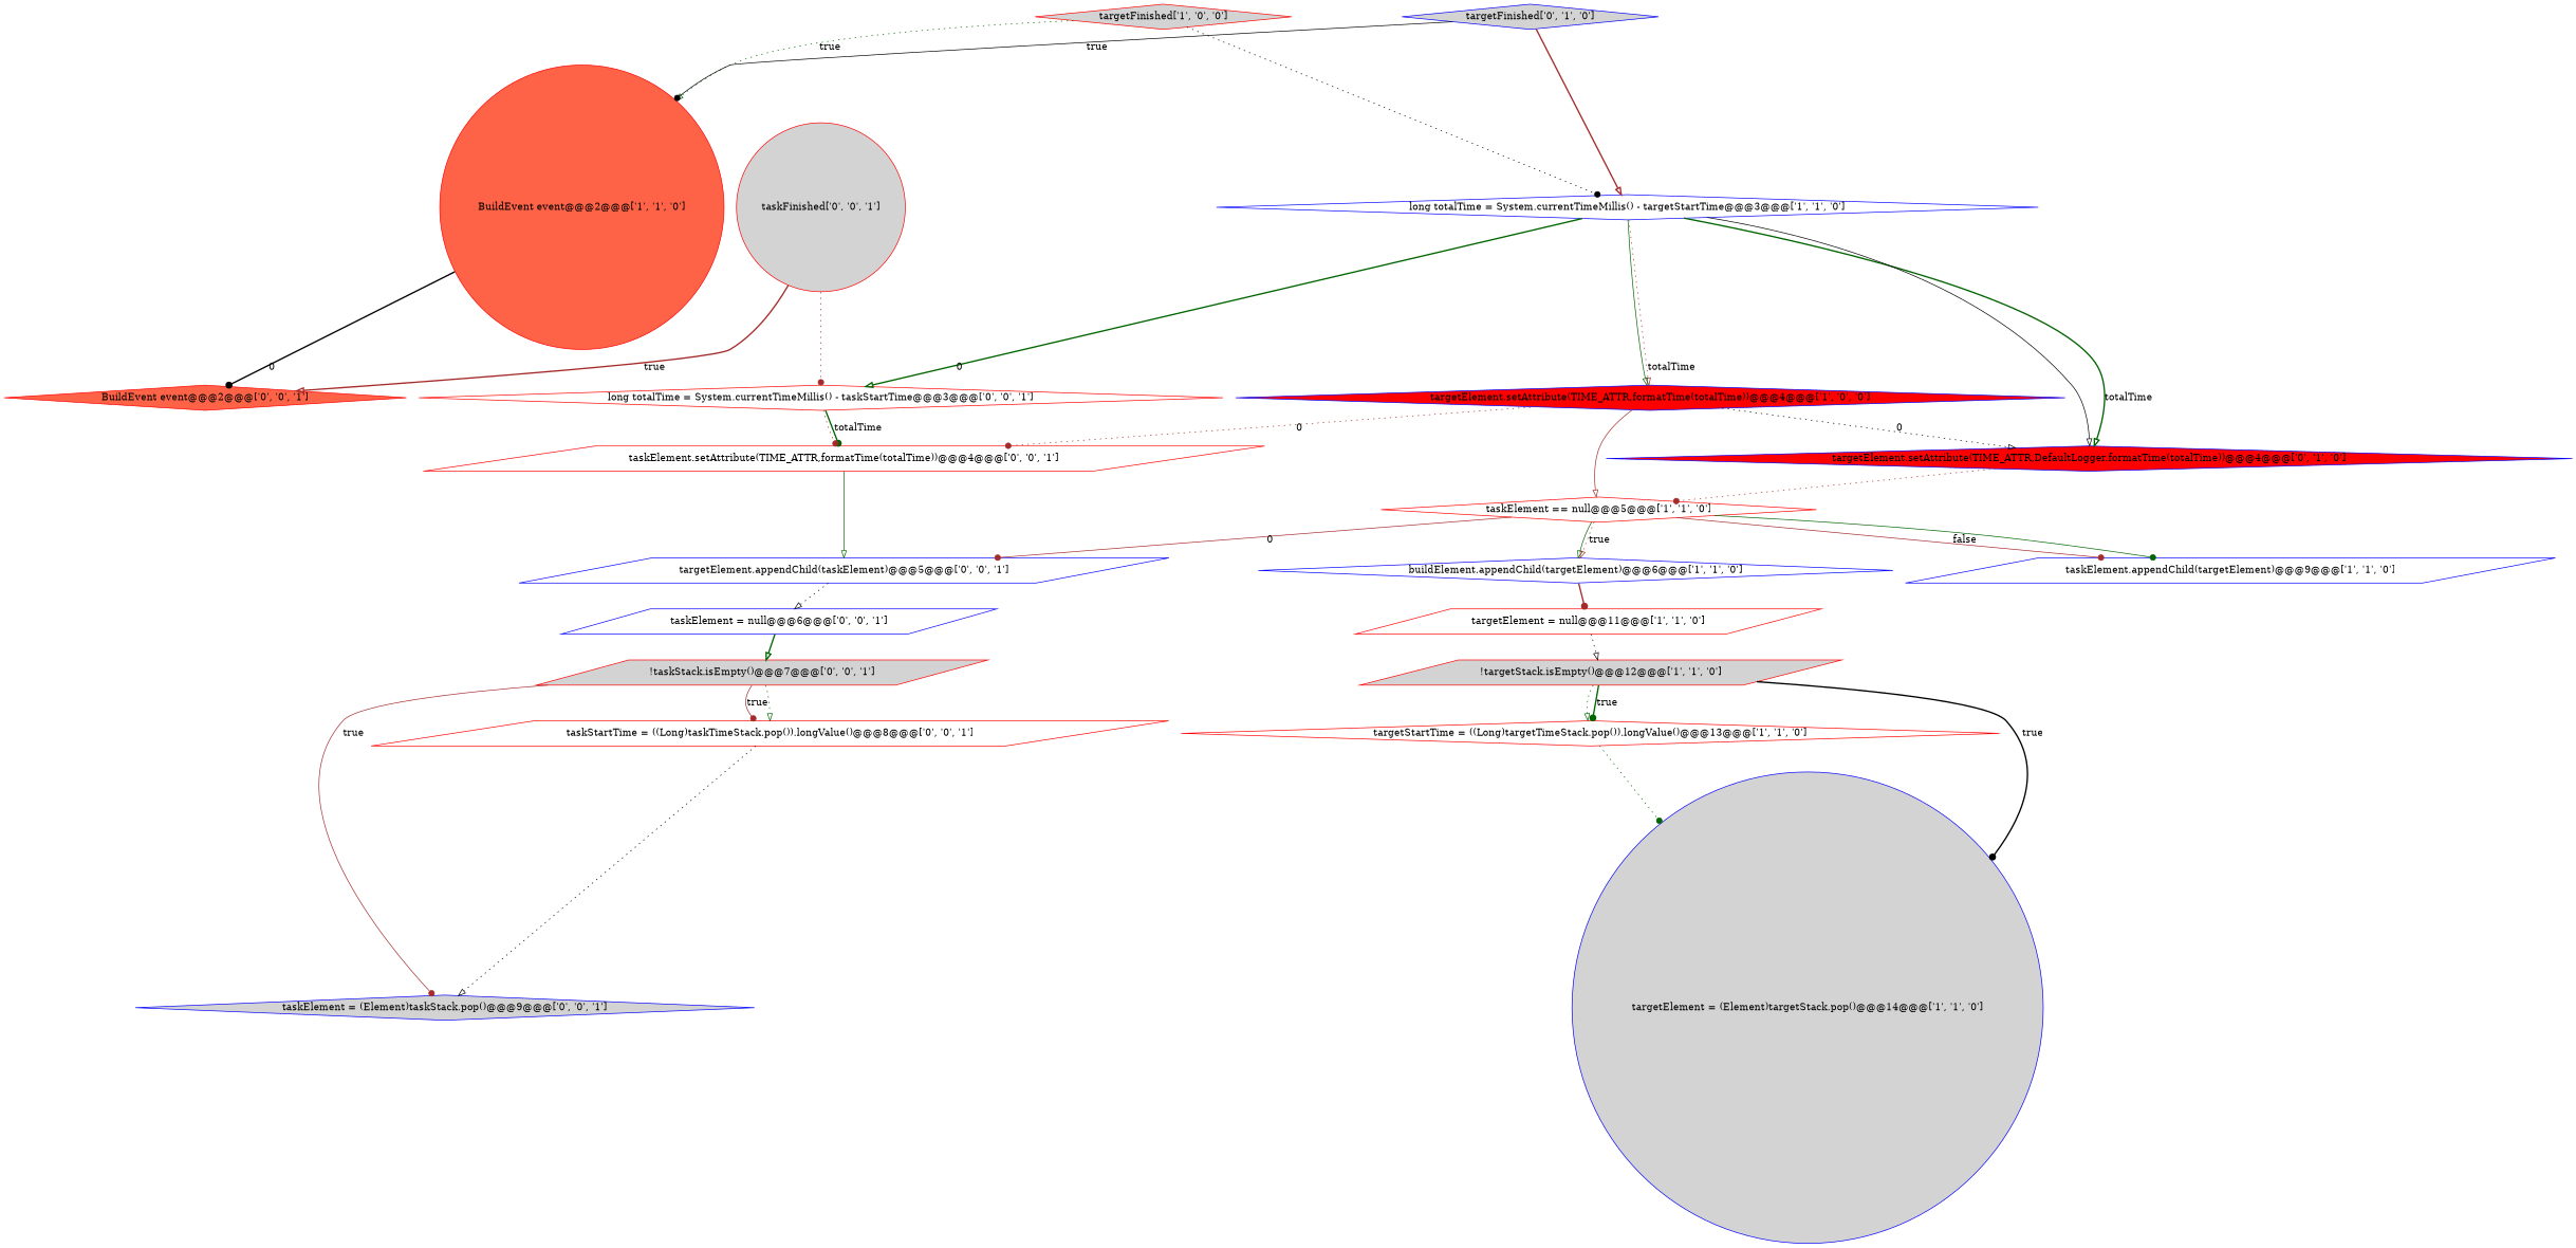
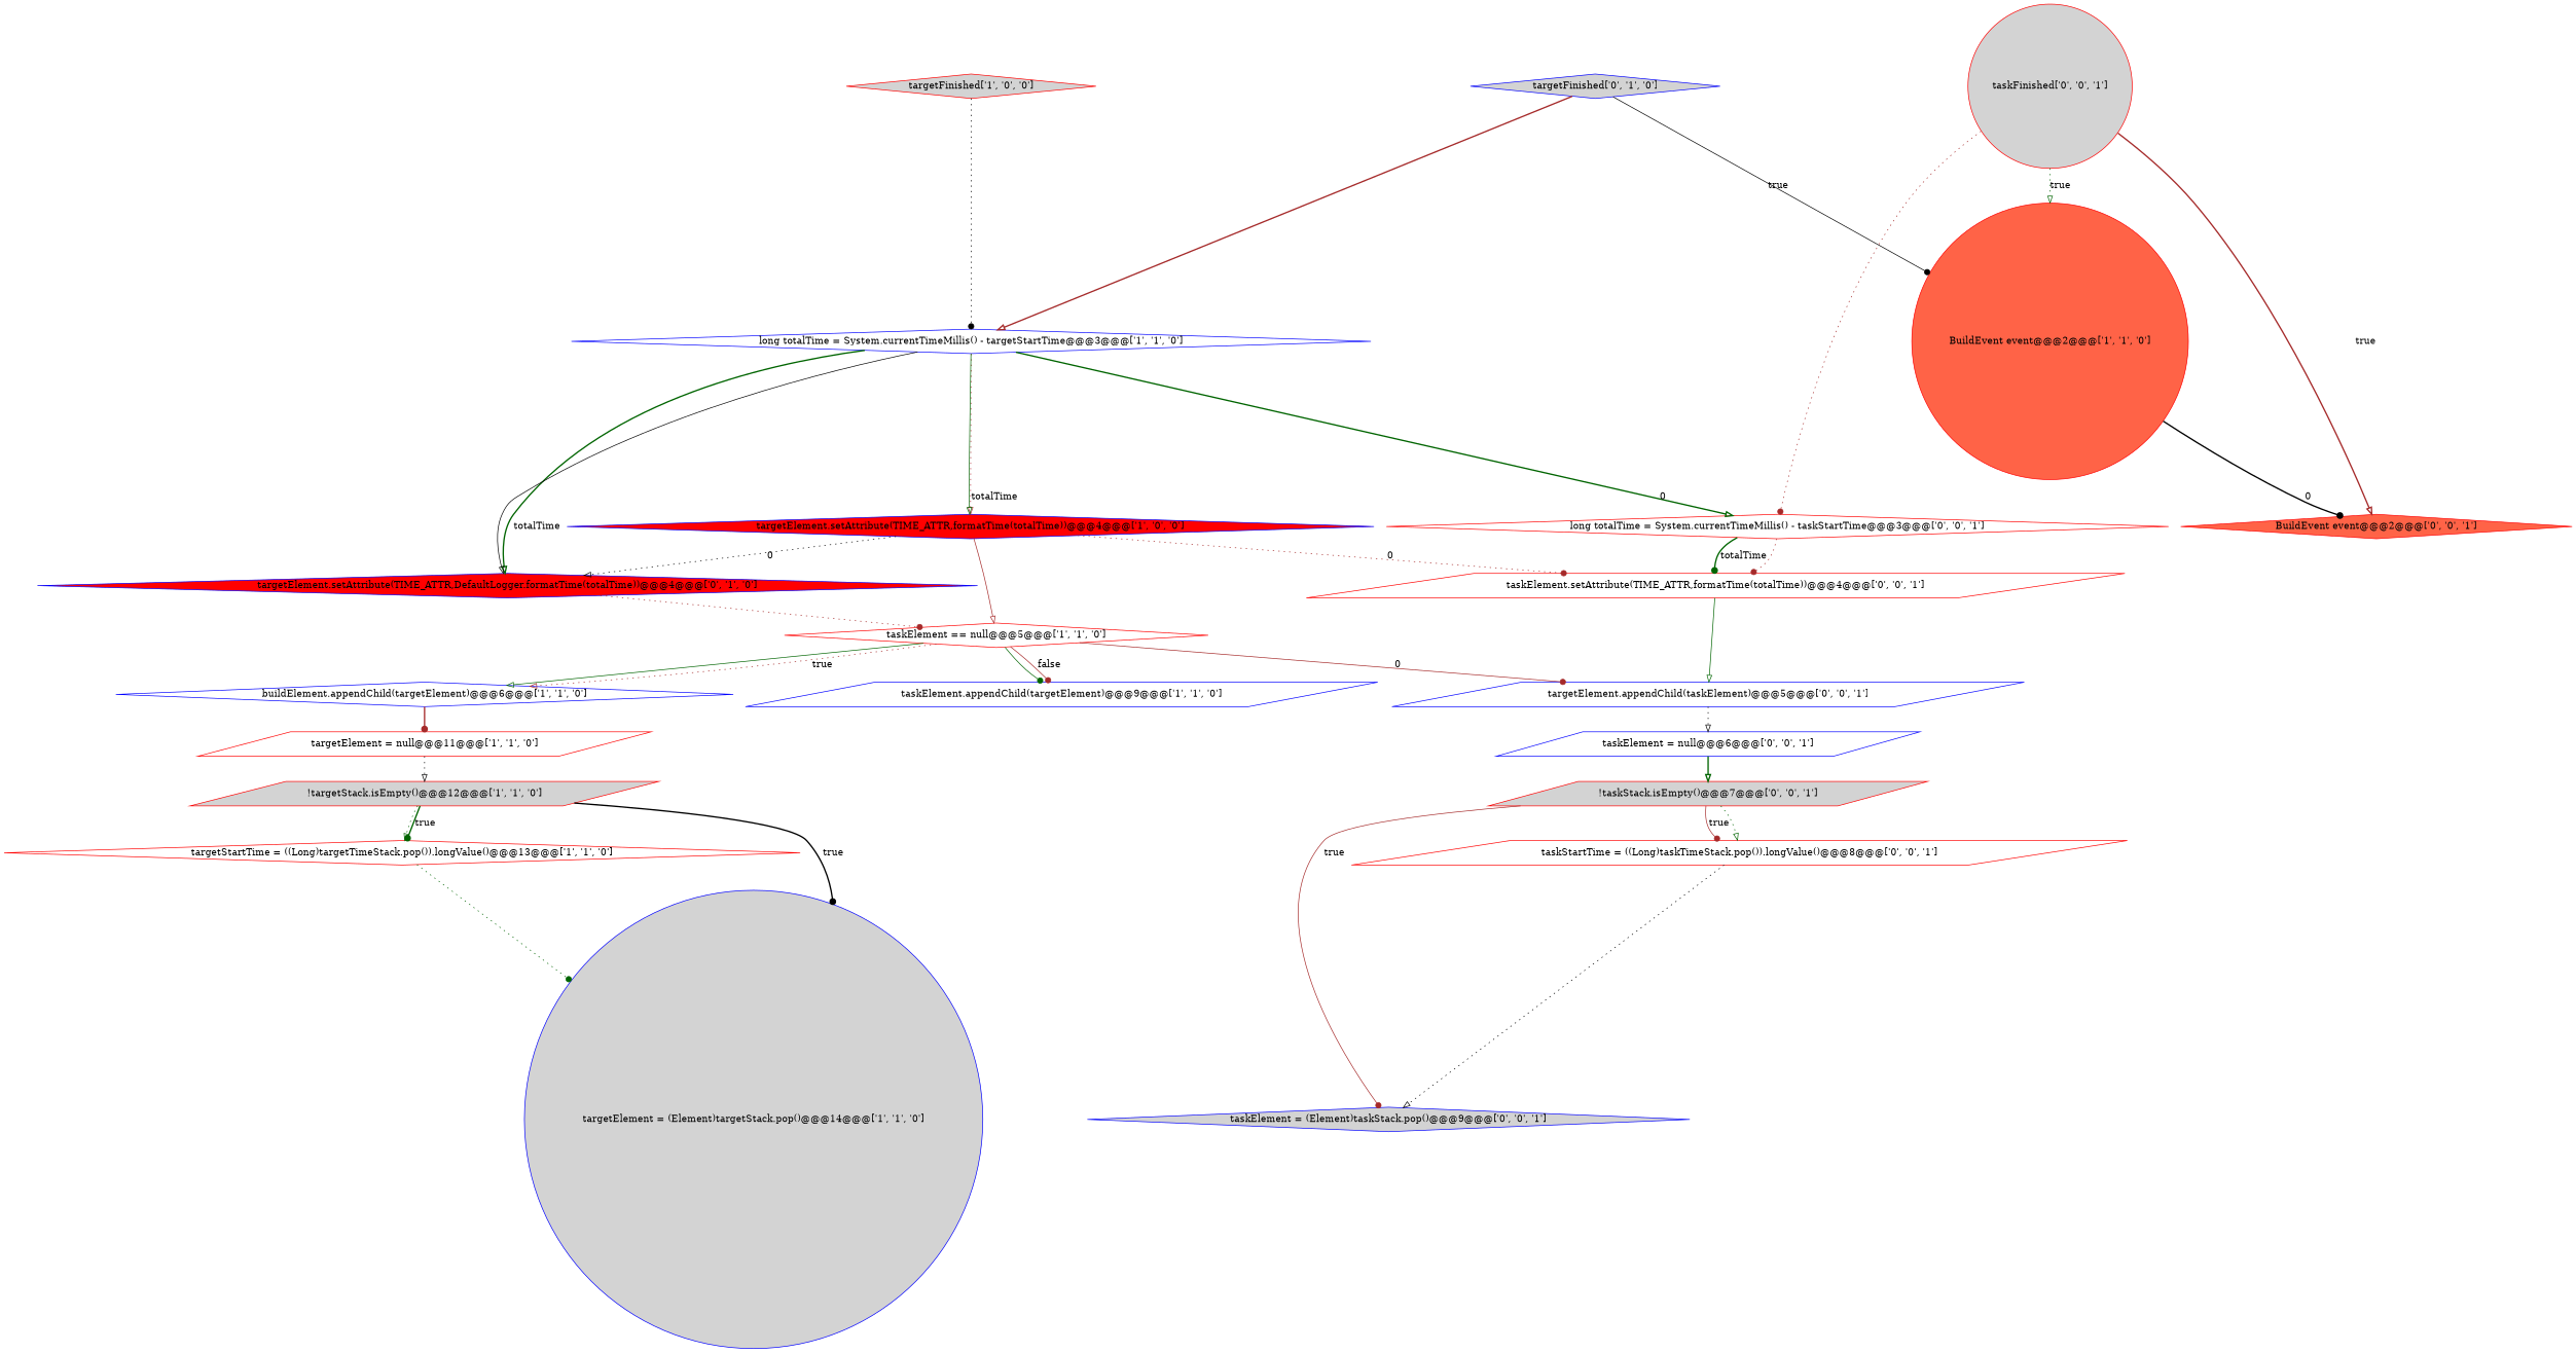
  digraph {
    node [color=red fillcolor=white shape=diamond style=filled]
    edge [arrowhead=onormal color=brown style=dotted]
    n1 [color=blue fillcolor=red label="targetElement.setAttribute(TIME_ATTR,DefaultLogger.formatTime(totalTime))@@@4@@@['0', '1', '0']"]
    n2 [label="taskElement == null@@@5@@@['1', '1', '0']"]
    n3 [color=blue label="targetElement.appendChild(taskElement)@@@5@@@['0', '0', '1']" shape=parallelogram]
    n4 [color=blue label="buildElement.appendChild(targetElement)@@@6@@@['1', '1', '0']"]
    n5 [color=blue label="taskElement.appendChild(targetElement)@@@9@@@['1', '1', '0']" shape=parallelogram]
    n6 [color=blue label="taskElement = null@@@6@@@['0', '0', '1']" shape=parallelogram]
    n7 [fillcolor=lightgray label="!taskStack.isEmpty()@@@7@@@['0', '0', '1']" shape=parallelogram]
    n8 [label="taskStartTime = ((Long)taskTimeStack.pop()).longValue()@@@8@@@['0', '0', '1']" shape=parallelogram]
    n9 [color=blue fillcolor=lightgray label="taskElement = (Element)taskStack.pop()@@@9@@@['0', '0', '1']"]
    n10 [color=blue fillcolor=red label="targetElement.setAttribute(TIME_ATTR,formatTime(totalTime))@@@4@@@['1', '0', '0']"]
    n11 [label="taskElement.setAttribute(TIME_ATTR,formatTime(totalTime))@@@4@@@['0', '0', '1']" shape=parallelogram]
    n12 [color=blue fillcolor=lightgray label="targetElement = (Element)targetStack.pop()@@@14@@@['1', '1', '0']" shape=circle]
    n13 [fillcolor=tomato label="BuildEvent event@@@2@@@['1', '1', '0']" shape=circle]
    n14 [fillcolor=tomato label="BuildEvent event@@@2@@@['0', '0', '1']"]
    n15 [label="targetStartTime = ((Long)targetTimeStack.pop()).longValue()@@@13@@@['1', '1', '0']"]
    n16 [fillcolor=lightgray label="taskFinished['0', '0', '1']" shape=circle]
    n17 [label="long totalTime = System.currentTimeMillis() - taskStartTime@@@3@@@['0', '0', '1']"]
    n18 [label="targetElement = null@@@11@@@['1', '1', '0']" shape=parallelogram]
    n19 [fillcolor=lightgray label="!targetStack.isEmpty()@@@12@@@['1', '1', '0']" shape=parallelogram]
    n20 [color=blue label="long totalTime = System.currentTimeMillis() - targetStartTime@@@3@@@['1', '1', '0']"]
    n21 [fillcolor=lightgray label="targetFinished['1', '0', '0']"]
    n22 [color=blue fillcolor=lightgray label="targetFinished['0', '1', '0']"]
    n1 -> n2 [arrowhead=dot]
    n2 -> n3 [arrowhead=dot label=0 style=solid]
    n2 -> n4 [color=darkgreen style=solid]
    n2 -> n4 [label=true]
    n2 -> n5 [arrowhead=dot label=false style=solid]
    n2 -> n5 [arrowhead=dot color=darkgreen style=solid]
    n3 -> n6 [color=black]
    n4 -> n18 [arrowhead=dot style=bold]
    n6 -> n7 [color=darkgreen style=bold]
    n7 -> n8 [arrowhead=dot label=true style=solid]
    n7 -> n8 [color=darkgreen]
    n7 -> n9 [arrowhead=dot label=true style=solid]
    n8 -> n9 [color=black]
    n10 -> n1 [color=black label=0]
    n10 -> n2 [style=solid]
    n10 -> n11 [arrowhead=dot label=0]
    n11 -> n3 [color=darkgreen style=solid]
    n13 -> n14 [arrowhead=dot color=black label=0 style=bold]
    n15 -> n12 [arrowhead=dot color=darkgreen]
    n16 -> n14 [label=true style=bold]
    n16 -> n17 [arrowhead=dot]
    n17 -> n11 [arrowhead=dot color=darkgreen label=totalTime style=bold]
    n17 -> n11 [arrowhead=dot]
    n18 -> n19 [color=black]
    n19 -> n12 [arrowhead=dot color=black label=true style=bold]
    n19 -> n15 [color=darkgreen]
    n19 -> n15 [arrowhead=dot color=darkgreen label=true style=bold]
    n20 -> n1 [color=darkgreen label=totalTime style=bold]
    n20 -> n1 [color=black style=solid]
    n20 -> n10 [label=totalTime]
    n20 -> n10 [color=darkgreen style=solid]
    n20 -> n17 [color=darkgreen label=0 style=bold]
-   n21 -> n13 [color=darkgreen label=true]
+   n16 -> n13 [color=darkgreen label=true]
    n21 -> n20 [arrowhead=dot color=black]
    n22 -> n13 [arrowhead=dot color=black label=true style=solid]
    n22 -> n20 [style=bold]
  }
